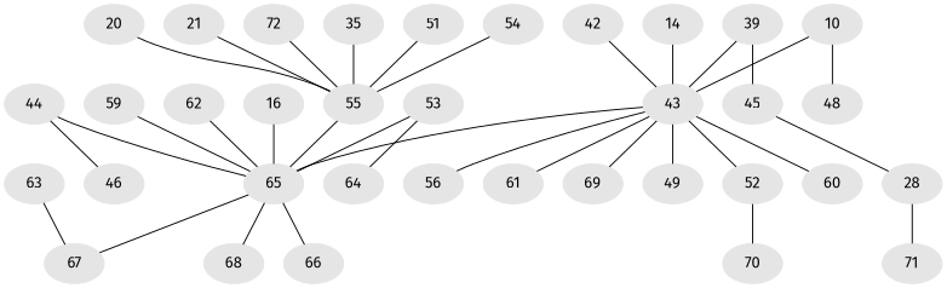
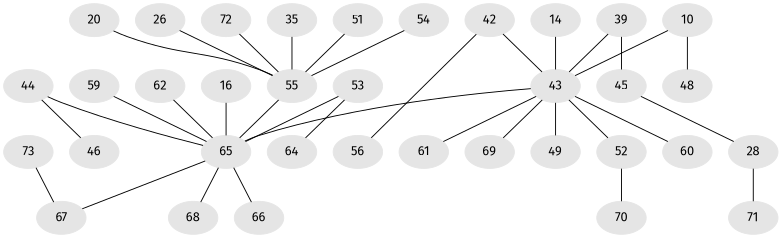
  graph {
    fontname="Fira Sans"
    node [color=gray90 fontname="Fira Sans" style=filled]
    edge [fontname="Fira Sans"]
    43 [super="+3+4+1+6"]
    65 [super="+12+50+38"]
    49 [super="+47"]
    52
    56 [super="+24"]
    60
    61 [super="+25+30"]
    69
    14
    67 [super="+34"]
    66 [super="+37"]
    68
    16
    55 [super="+23+8"]
    20
-   26 [label=21]
+   26
    n17 [label=72]
    35
    39 [super="+7+13"]
    45
    n21 [label=28]
    n22 [label=10 super="+36+33+31"]
    48
    42
    70
-   63 [super="+19+15+57"]
+   63 [super="+19+15+57" label=73]
    44 [super="+41"]
    46
    71
    51
    53
    64
    54
    59
    62
    43 -- 65 [weight=2]
    43 -- 49 [weight=2]
    43 -- 52
-   43 -- 56
+   42 -- 56
    43 -- 60
    43 -- 61
    43 -- 69
    65 -- 67
    65 -- 66
    65 -- 68
    52 -- 70
    14 -- 43
    16 -- 65
    55 -- 65 [weight=2]
    20 -- 55
    26 -- 55
    n17 -- 55
    35 -- 55
    39 -- 43
    39 -- 45
    45 -- n21
    n21 -- 71
    n22 -- 43 [weight=2]
    n22 -- 48
    42 -- 43
    63 -- 67
    44 -- 65 [weight=2]
    44 -- 46
    51 -- 55
    53 -- 65
    53 -- 64
    54 -- 55
    59 -- 65
    62 -- 65
  }
